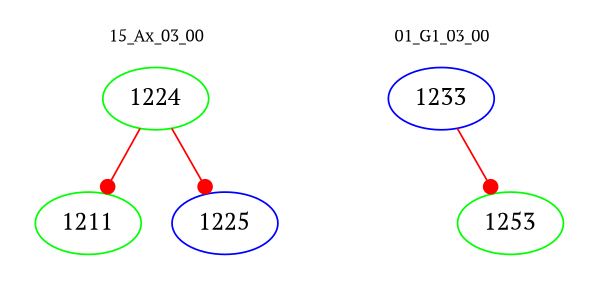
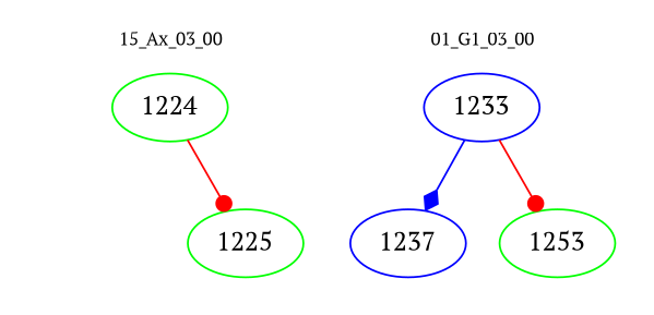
  digraph {
    fontname="PT Serif"
    node [color=green fontname="PT Serif"]
    edge [arrowhead=dot color=red fontname="PT Serif"]
    n1 [label=1224]
-   n2 [label=1211]
-   n3 [color=blue label=1225]
+   n3 [label=1225]
    n4 [color=blue label=1233]
+   n5 [color=blue label=1237]
    n6 [label=1253]
    subgraph cluster_1 {
      color=white
      fontsize=10
      label="15_Ax_03_00"
      n1
-     n2
      n3
    }
    subgraph cluster_2 {
      color=white
      fontsize=10
      label="01_G1_03_00"
      n4
+     n5
      n6
    }
-   n1 -> n2
    n1 -> n3
+   n4 -> n5 [arrowhead=diamond color=blue]
    n4 -> n6
  }
